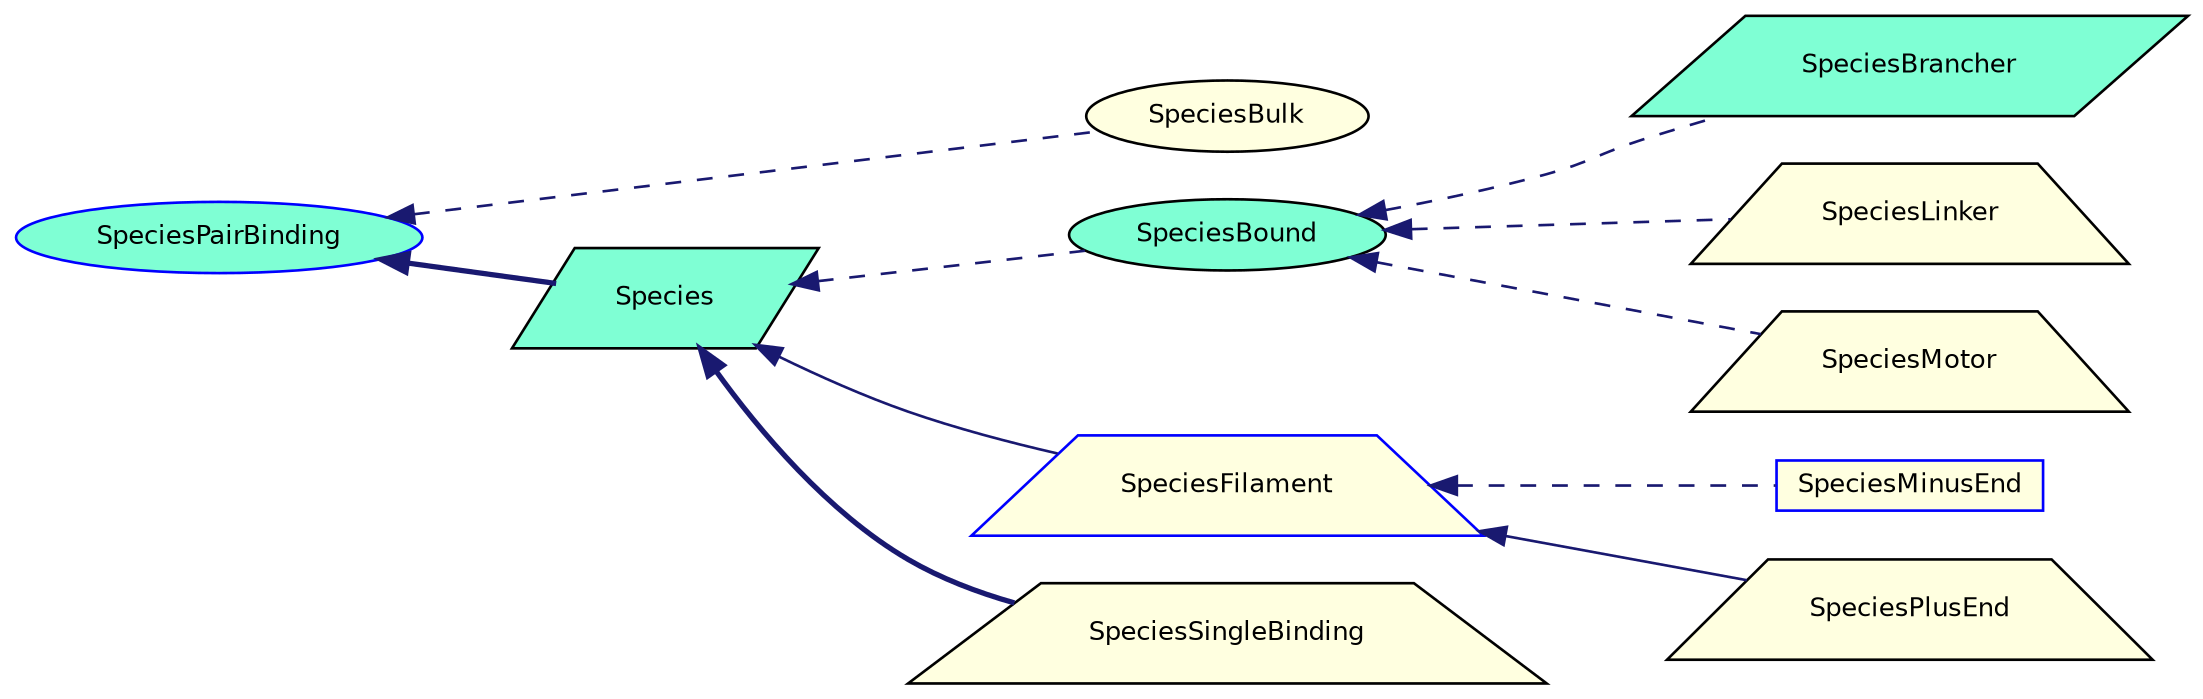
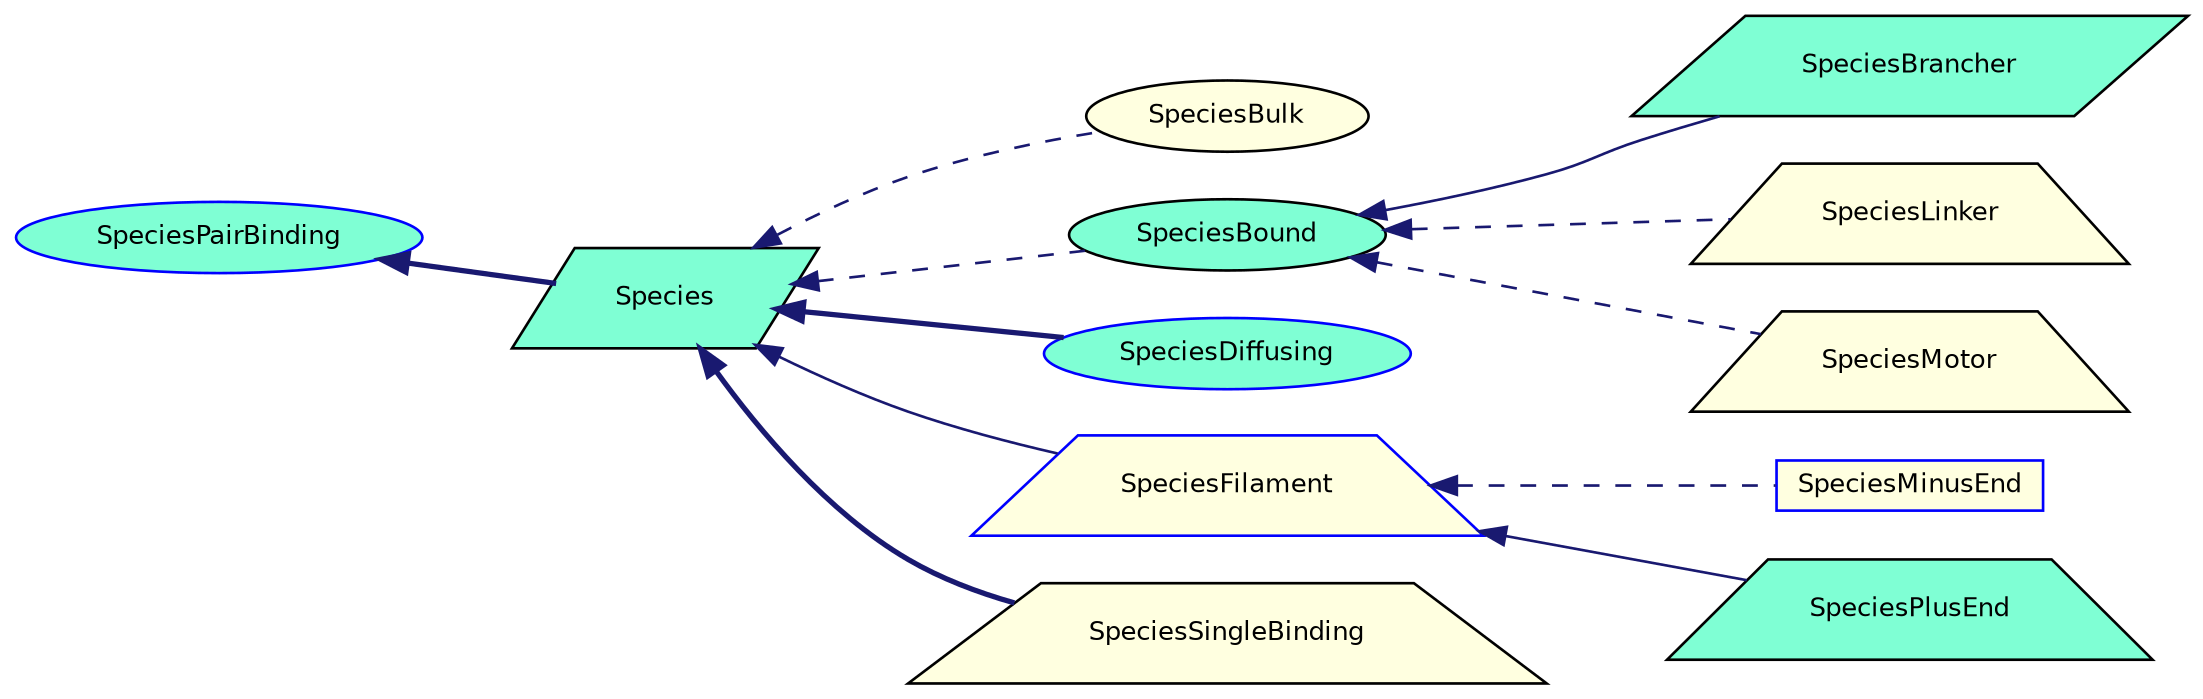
  digraph {
    rankdir=LR
    node [color=black fillcolor=aquamarine fontname=Helvetica fontsize=10 shape=trapezium style=filled]
    edge [color=midnightblue dir=back fontname=Helvetica fontsize=10 labelfontname=Helvetica labelfontsize=10 style=dashed]
    n1 [height=0.2 label=Species shape=parallelogram width=0.4]
    n2 [height=0.2 label=SpeciesBound shape=ellipse width=0.4]
    n3 [fillcolor=lightyellow height=0.2 label=SpeciesBulk shape=ellipse width=0.4]
+   n4 [color=blue height=0.2 label=SpeciesDiffusing shape=ellipse width=0.4]
    n5 [color=blue fillcolor=lightyellow height=0.2 label=SpeciesFilament width=0.4]
    n6 [fillcolor=lightyellow height=0.2 label=SpeciesSingleBinding width=0.4]
    n7 [height=0.2 label=SpeciesBrancher shape=parallelogram width=0.4]
    n8 [fillcolor=lightyellow height=0.2 label=SpeciesLinker width=0.4]
    n9 [fillcolor=lightyellow height=0.2 label=SpeciesMotor width=0.4]
    n10 [color=blue fillcolor=lightyellow height=0.2 label=SpeciesMinusEnd shape=box width=0.4]
-   n11 [fillcolor=lightyellow height=0.2 label=SpeciesPlusEnd width=0.4]
+   n11 [height=0.2 label=SpeciesPlusEnd width=0.4]
    n12 [color=blue height=0.2 label=SpeciesPairBinding shape=ellipse width=0.4]
    n1 -> n2
-   n12 -> n3
+   n1 -> n3
+   n1 -> n4 [style=bold]
    n1 -> n5 [style=solid]
    n1 -> n6 [style=bold]
-   n2 -> n7
+   n2 -> n7 [style=solid]
    n2 -> n8
    n2 -> n9
    n5 -> n10
    n5 -> n11 [style=solid]
    n12 -> n1 [style=bold]
  }
